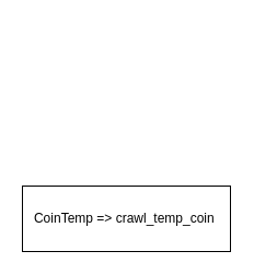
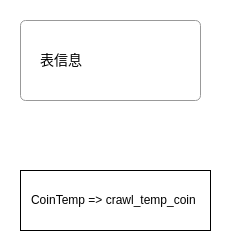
  <mxCell id="0" />
  <mxCell id="1" parent="0" />
+ <mxCell id="2" value="&lt;font color=&quot;#000000&quot;&gt;表信息&lt;/font&gt;" style="html=1;shadow=0;dashed=0;shape=mxgraph.bootstrap.rrect;rSize=5;strokeColor=#999999;strokeWidth=1;fillColor=#FFFFFF;fontColor=#6C767D;whiteSpace=wrap;align=left;verticalAlign=middle;spacingLeft=10;fontSize=14;spacing=10;" vertex="1" parent="1"><mxGeometry x="20" y="20" width="180" height="80" as="geometry" /></mxCell>
  <mxCell id="3" value="CoinTemp =&amp;gt;&amp;nbsp;crawl_temp_coin&lt;span style=&quot;background-color: initial;&quot;&gt;&amp;nbsp;&lt;/span&gt;" style="rounded=0;whiteSpace=wrap;html=1;" vertex="1" parent="1"><mxGeometry x="20" y="170" width="190" height="60" as="geometry" /></mxCell>
